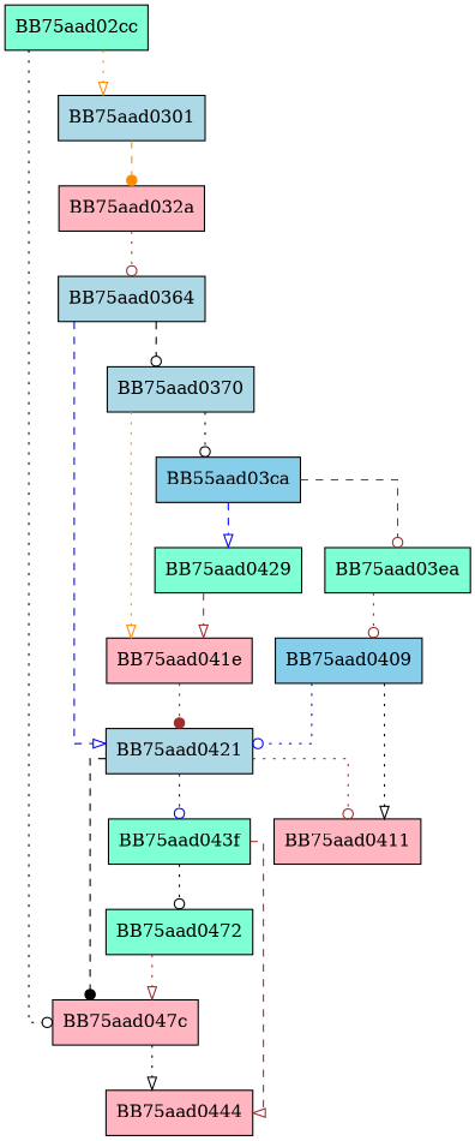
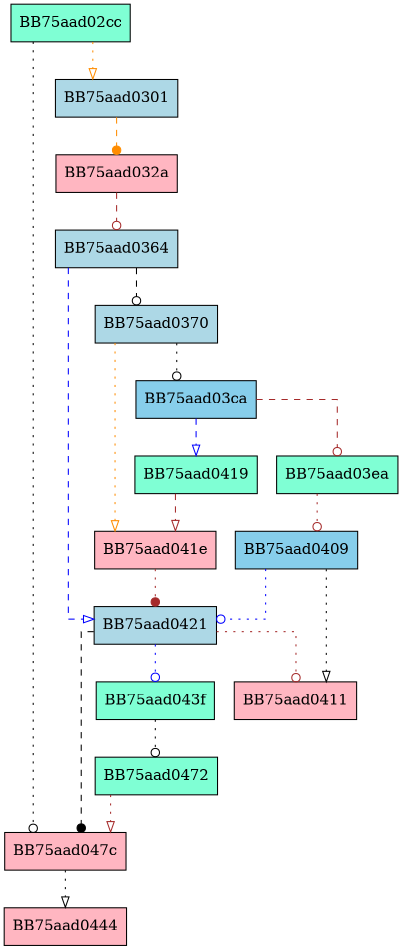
  digraph {
    splines=ortho
    node [fillcolor=lightpink shape=box style=filled]
    edge [arrowhead=odot color=brown style=dotted]
    BB75aad047c
    BB75aad02cc [fillcolor=aquamarine]
    BB75aad0301 [fillcolor=lightblue]
    BB75aad0444
    BB75aad032a
    BB75aad0364 [fillcolor=lightblue]
    BB75aad0421 [fillcolor=lightblue]
    BB75aad0370 [fillcolor=lightblue]
    BB75aad043f [fillcolor=aquamarine]
    BB75aad0411
    BB75aad041e
-   BB75aad03ca [fillcolor=skyblue label=BB55aad03ca]
+   BB75aad03ca [fillcolor=skyblue]
    BB75aad0472 [fillcolor=aquamarine]
-   BB75aad0419 [fillcolor=aquamarine label=BB75aad0429]
+   BB75aad0419 [fillcolor=aquamarine]
    BB75aad03ea [fillcolor=aquamarine]
    BB75aad0409 [fillcolor=skyblue]
    BB75aad047c -> BB75aad0444 [arrowhead=onormal color=black]
    BB75aad02cc -> BB75aad047c [color=black]
    BB75aad02cc -> BB75aad0301 [arrowhead=onormal color=darkorange]
    BB75aad0301 -> BB75aad032a [arrowhead=dot color=darkorange style=dashed]
-   BB75aad032a -> BB75aad0364
+   BB75aad032a -> BB75aad0364 [style=dashed]
    BB75aad0364 -> BB75aad0421 [arrowhead=onormal color=blue style=dashed]
    BB75aad0364 -> BB75aad0370 [color=black style=dashed]
    BB75aad0421 -> BB75aad047c [arrowhead=dot color=black style=dashed]
    BB75aad0421 -> BB75aad043f [color=blue]
    BB75aad0421 -> BB75aad0411
    BB75aad0370 -> BB75aad041e [arrowhead=onormal color=darkorange]
    BB75aad0370 -> BB75aad03ca [color=black]
-   BB75aad043f -> BB75aad0444 [arrowhead=onormal style=dashed]
    BB75aad043f -> BB75aad0472 [color=black]
    BB75aad041e -> BB75aad0421 [arrowhead=dot]
    BB75aad03ca -> BB75aad0419 [arrowhead=onormal color=blue style=dashed]
    BB75aad03ca -> BB75aad03ea [style=dashed]
    BB75aad0472 -> BB75aad047c [arrowhead=onormal]
    BB75aad0419 -> BB75aad041e [arrowhead=onormal style=dashed]
    BB75aad03ea -> BB75aad0409
    BB75aad0409 -> BB75aad0421 [color=blue]
    BB75aad0409 -> BB75aad0411 [arrowhead=onormal color=black]
  }
